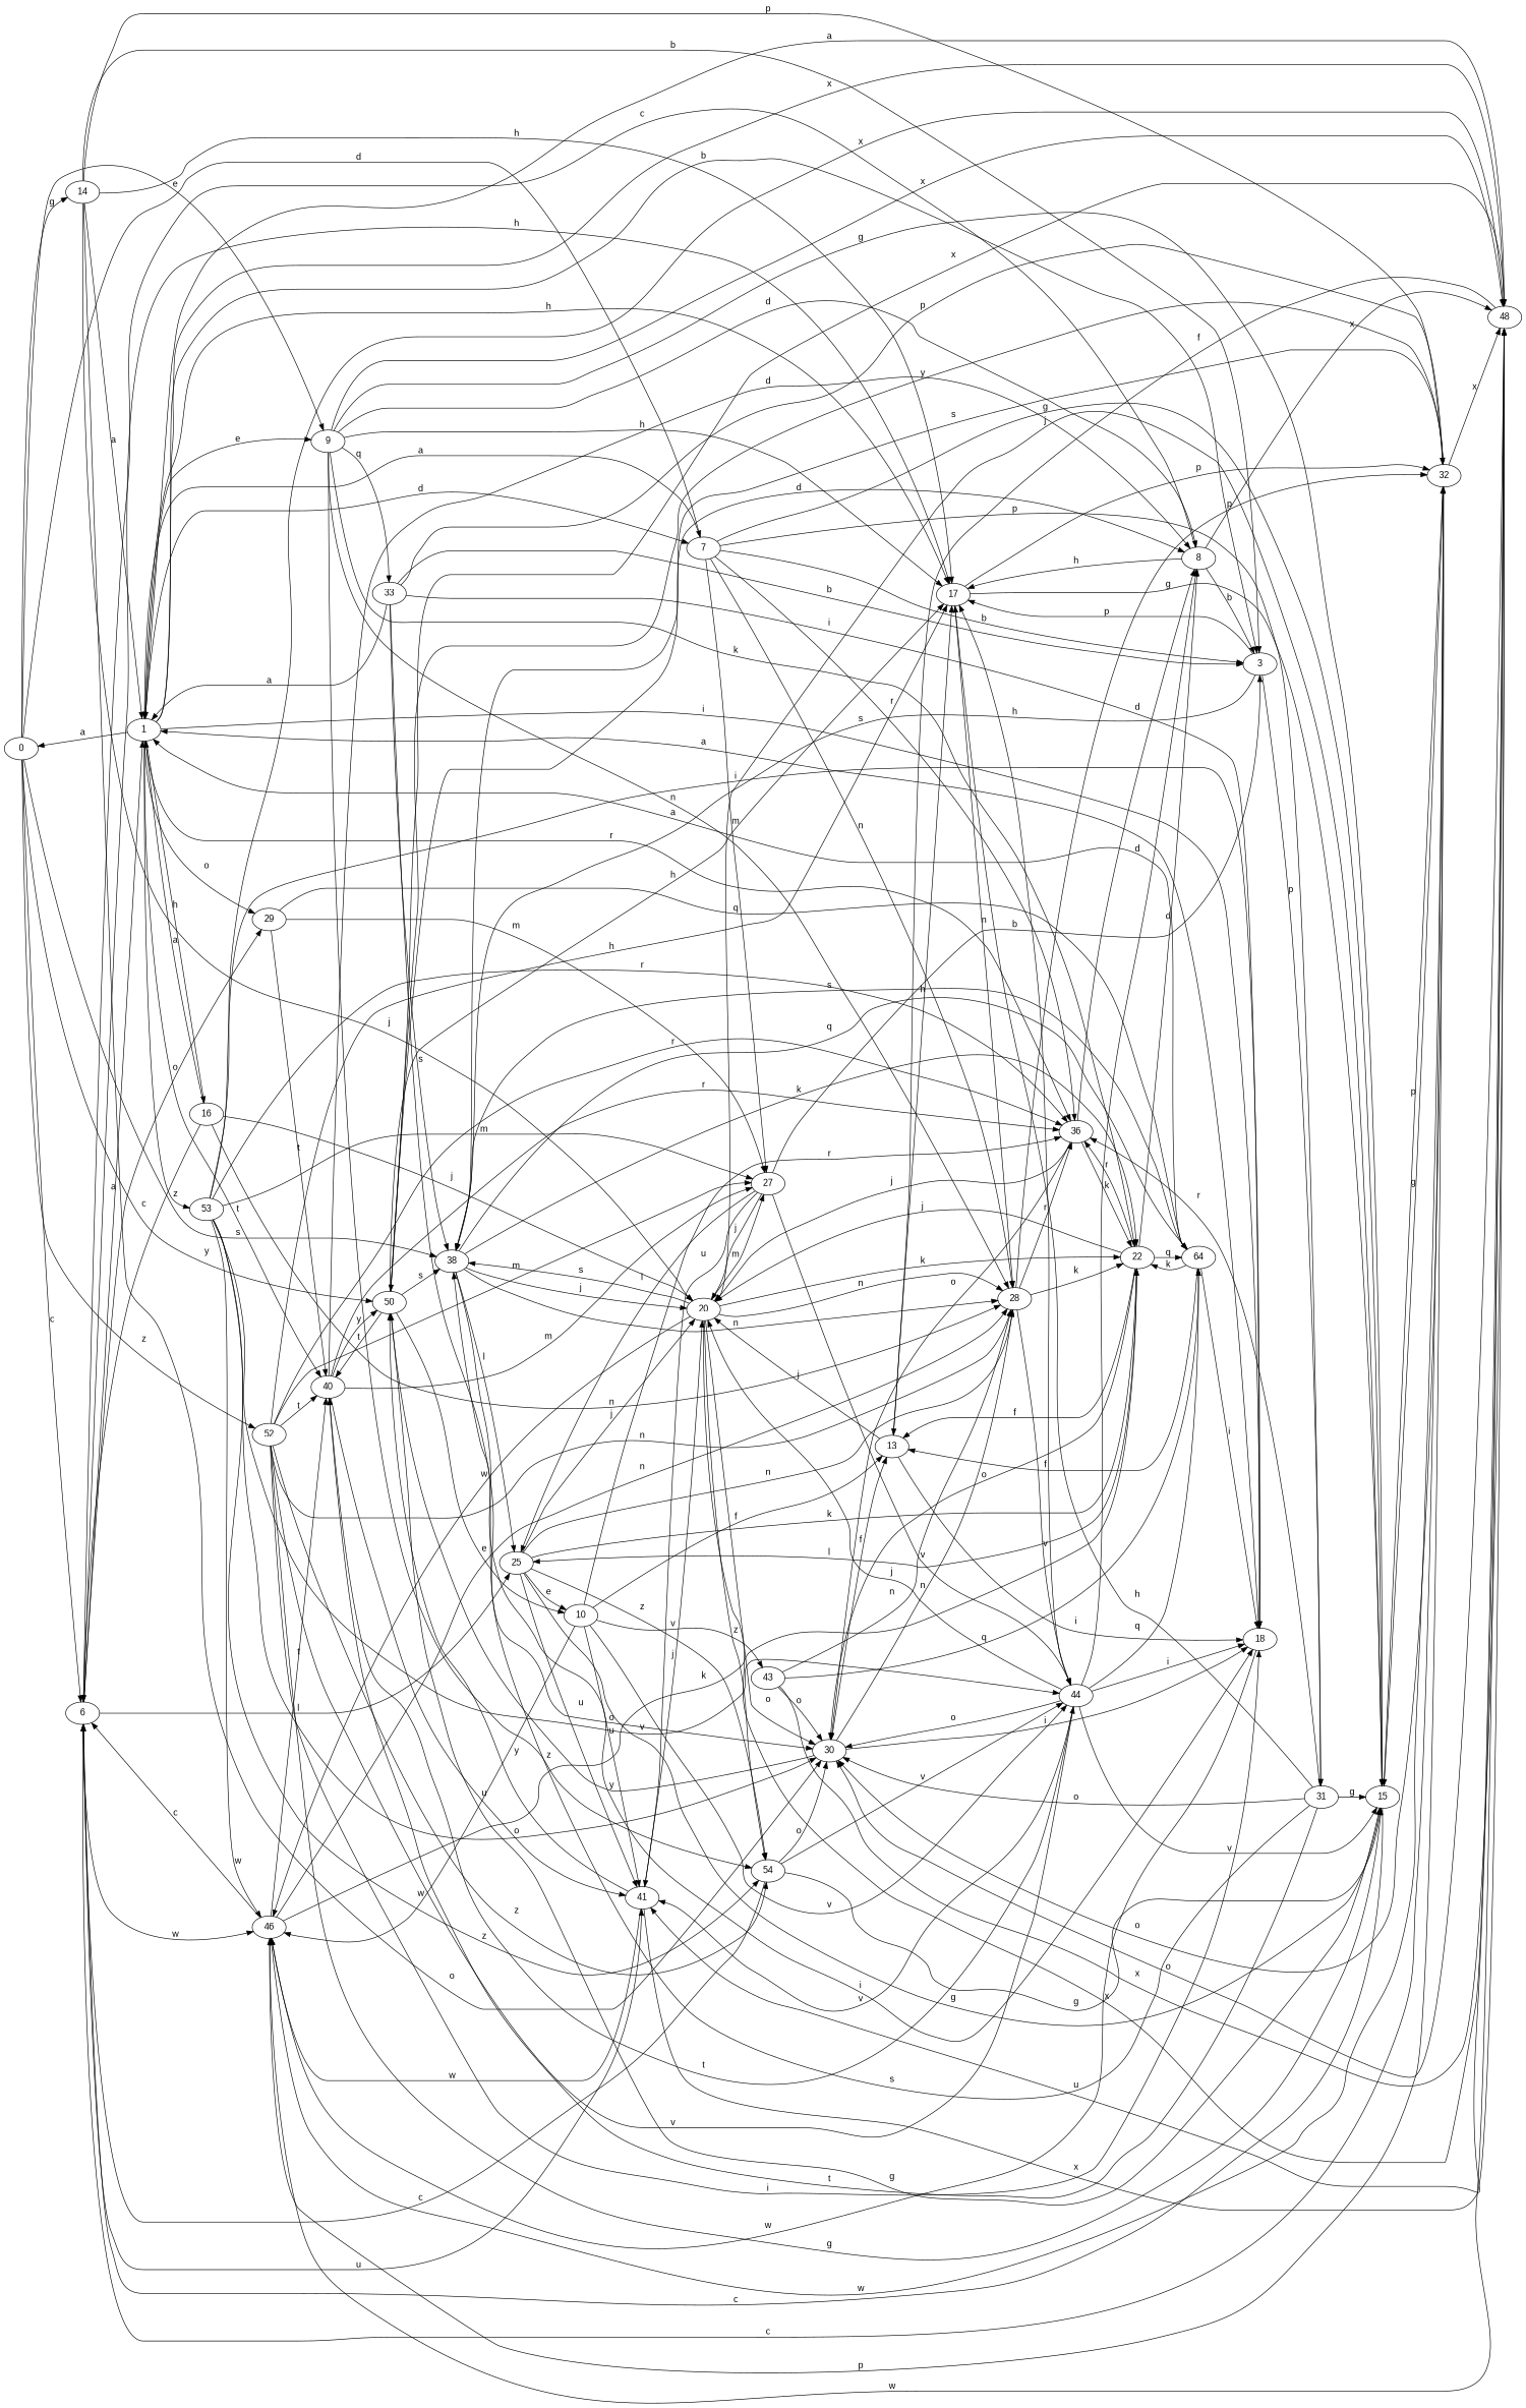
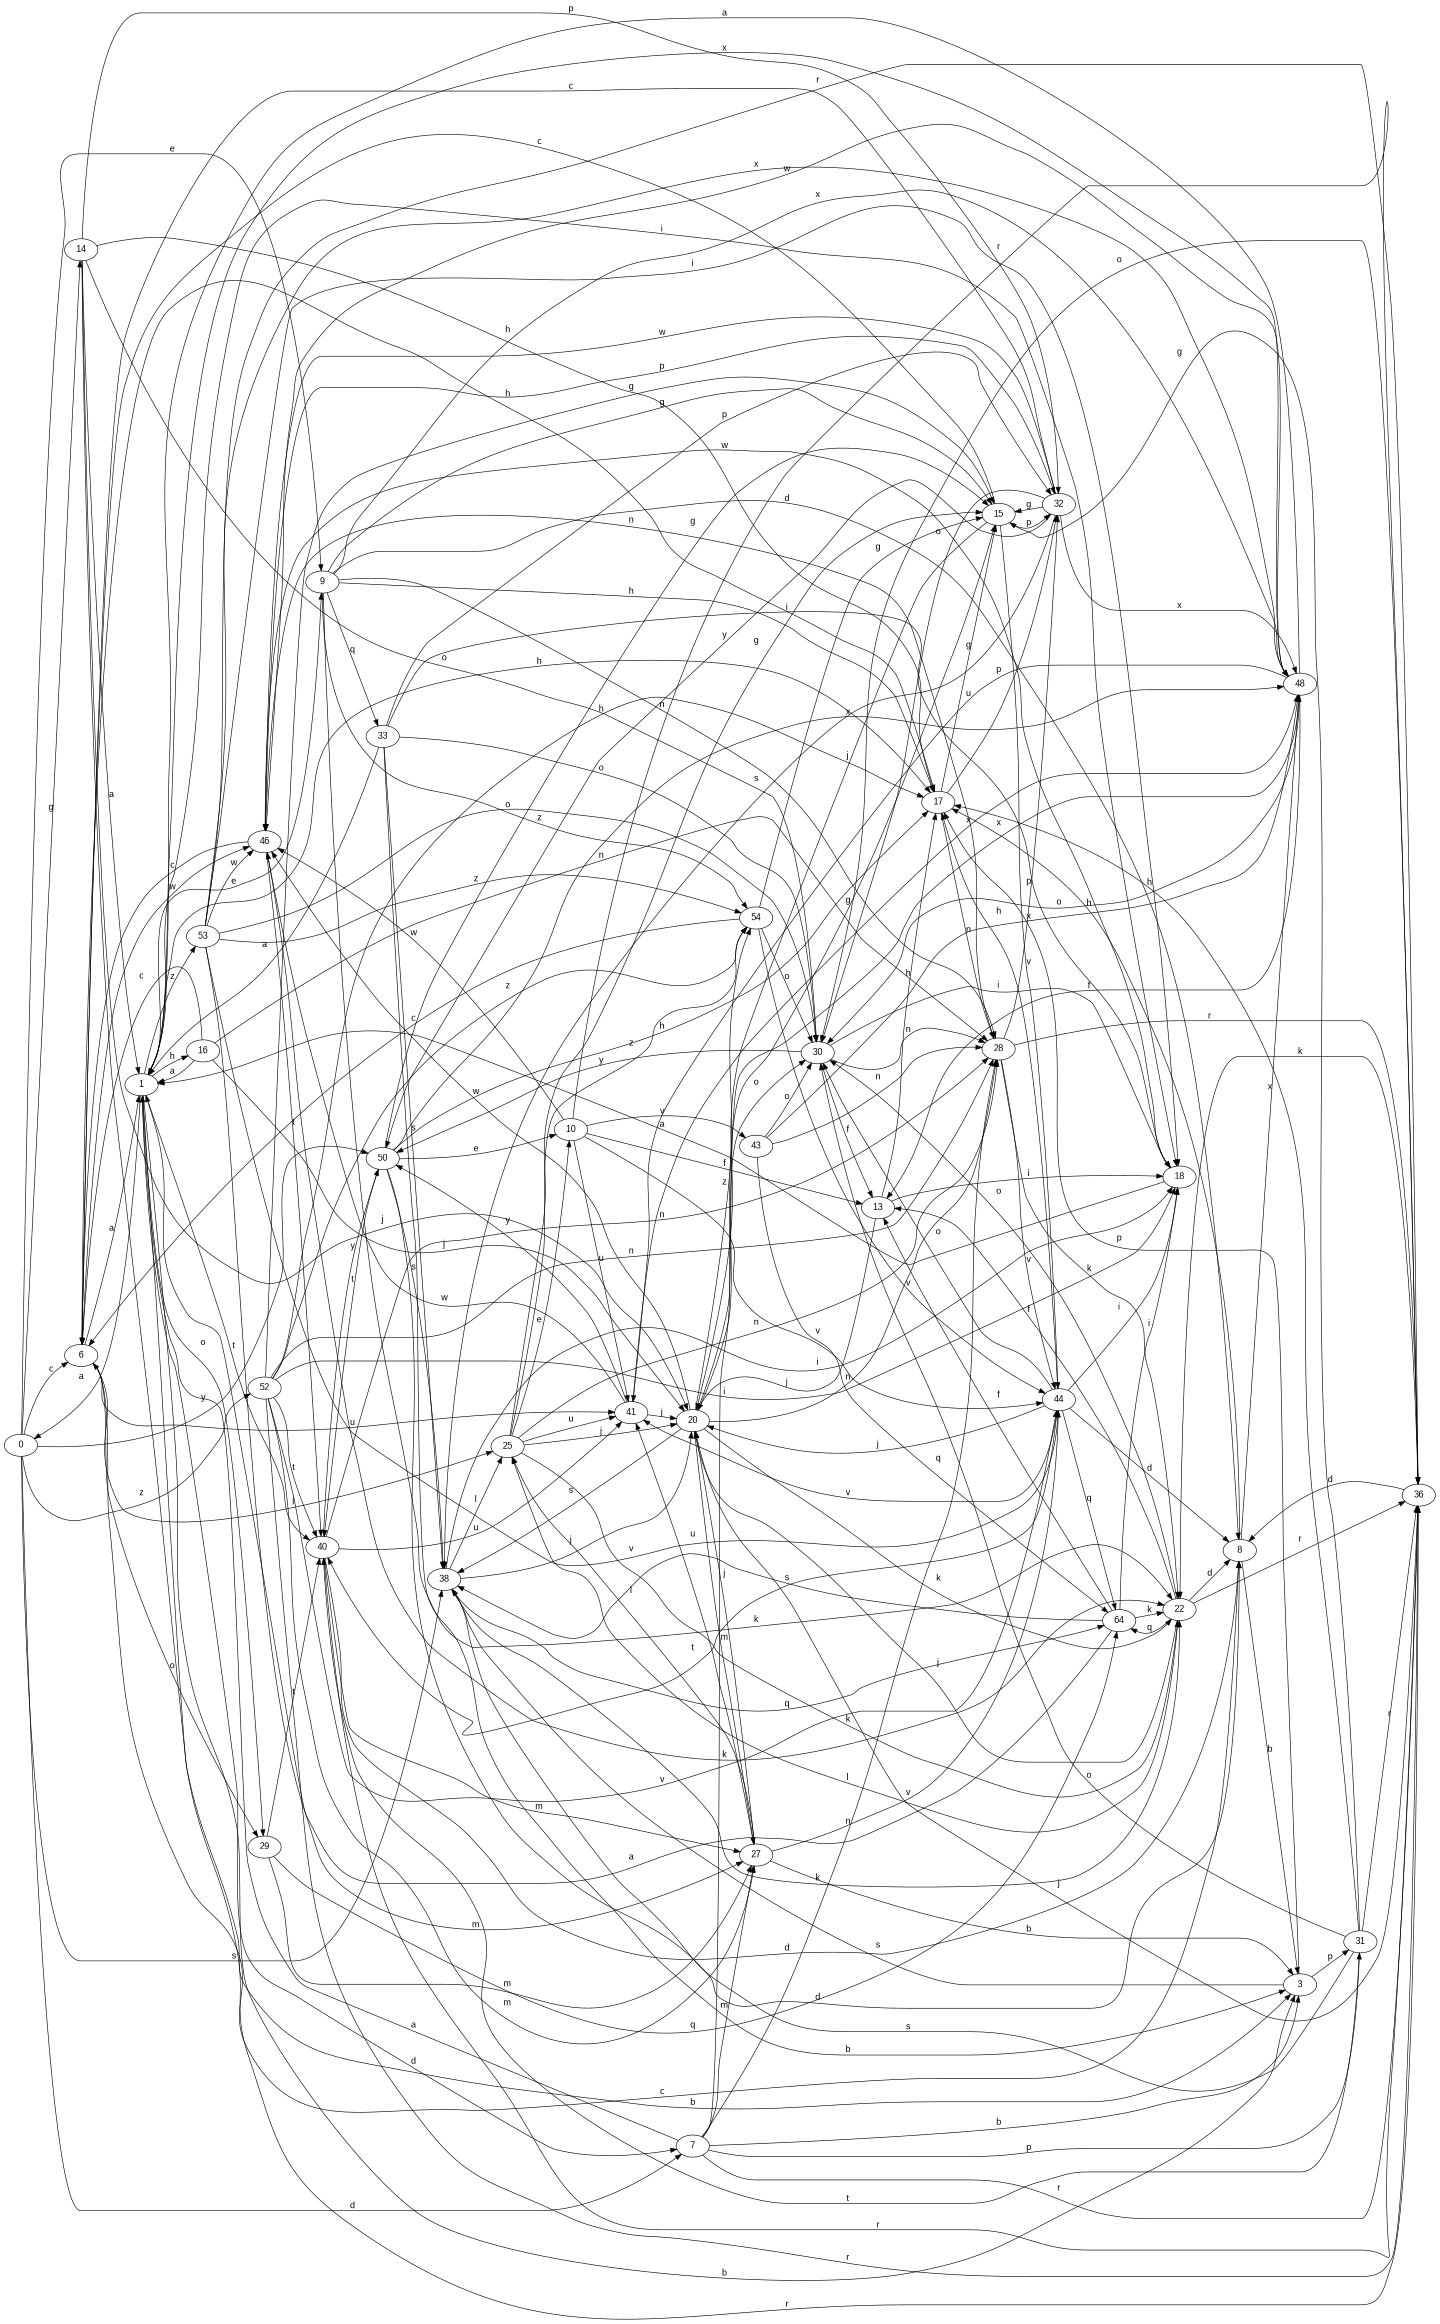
  strict digraph {
    fontname="Liberation Sans"
    rankdir=LR
    node [fontname="Liberation Sans"]
    edge [fontname="Liberation Sans"]
    0
    6
    7
    9
    14
    38
    50
    52
    1
    17
    29
    25
    41
    46
    3
    36
    31
    15
    27
    28
    48
    8
    22
    33
    54
    20
    30
    32
    18
    n30 [label=64]
    40
    10
    44
    16
    53
    13
    43
    0 -> 6 [label=c]
    0 -> 7 [label=d]
    0 -> 9 [label=e]
    0 -> 14 [label=g]
    0 -> 38 [label=s]
    0 -> 50 [label=y]
    0 -> 52 [label=z]
    6 -> 1 [label=a]
    6 -> 17 [label=h]
    6 -> 29 [label=o]
    6 -> 25 [label=l]
    6 -> 41 [label=u]
    6 -> 46 [label=w]
    7 -> 1 [label=a]
    7 -> 3 [label=b]
    7 -> 36 [label=r]
    7 -> 31 [label=p]
    7 -> 15 [label=g]
    7 -> 27 [label=m]
    7 -> 28 [label=n]
    9 -> 17 [label=h]
    9 -> 15 [label=g]
    9 -> 28 [label=n]
    9 -> 48 [label=x]
    9 -> 8 [label=d]
    9 -> 22 [label=k]
    9 -> 33 [label=q]
    9 -> 54 [label=z]
    14 -> 1 [label=a]
    14 -> 17 [label=h]
    14 -> 3 [label=b]
    14 -> 20 [label=j]
    14 -> 30 [label=o]
    14 -> 32 [label=p]
    38 -> 25 [label=l]
    38 -> 22 [label=k]
    38 -> 20 [label=j]
    38 -> 18 [label=i]
    38 -> n30 [label=q]
    50 -> 38 [label=s]
    50 -> 17 [label=h]
    50 -> 15 [label=g]
    50 -> 48 [label=x]
    50 -> 8 [label=d]
    50 -> 40 [label=t]
    50 -> 10 [label=e]
    52 -> 17 [label=h]
    52 -> 36 [label=r]
    52 -> 15 [label=g]
    52 -> 27 [label=m]
    52 -> 28 [label=n]
    52 -> 54 [label=z]
    52 -> 18 [label=i]
    52 -> 40 [label=t]
    52 -> 44 [label=v]
    1 -> 0 [label=a]
    1 -> 7 [label=d]
    1 -> 9 [label=e]
    1 -> 17 [label=h]
    1 -> 29 [label=o]
    1 -> 3 [label=b]
    1 -> 36 [label=r]
    1 -> 48 [label=x]
    1 -> 18 [label=i]
    1 -> 40 [label=t]
    1 -> 16 [label=h]
    1 -> 53 [label=z]
    17 -> 15 [label=g]
    17 -> 28 [label=n]
    17 -> 32 [label=p]
    29 -> 27 [label=m]
    29 -> n30 [label=q]
    29 -> 40 [label=t]
    25 -> 41 [label=u]
    25 -> 15 [label=g]
    25 -> 28 [label=n]
    25 -> 22 [label=k]
    25 -> 54 [label=z]
    25 -> 20 [label=j]
    25 -> 10 [label=e]
    41 -> 50 [label=y]
    41 -> 46 [label=w]
    41 -> 48 [label=x]
    41 -> 20 [label=j]
    46 -> 6 [label=c]
    46 -> 28 [label=n]
    46 -> 22 [label=k]
    46 -> 32 [label=p]
    46 -> 40 [label=t]
    3 -> 38 [label=s]
    3 -> 17 [label=p]
    3 -> 31 [label=p]
    36 -> 8 [label=d]
    36 -> 22 [label=k]
    36 -> 20 [label=j]
    36 -> 30 [label=o]
    31 -> 38 [label=s]
    31 -> 17 [label=h]
    31 -> 36 [label=r]
    31 -> 15 [label=g]
    31 -> 30 [label=o]
    31 -> 40 [label=t]
    15 -> 6 [label=c]
    15 -> 20 [label=j]
    15 -> 32 [label=p]
-   44 -> 15 [label=v]
+   15 -> 44 [label=v]
    27 -> 25 [label=l]
    27 -> 41 [label=u]
    27 -> 3 [label=b]
    27 -> 20 [label=j]
    27 -> 44 [label=v]
    28 -> 36 [label=r]
    28 -> 22 [label=k]
    28 -> 32 [label=p]
    28 -> 44 [label=v]
    48 -> 1 [label=a]
    48 -> 41 [label=u]
    48 -> 46 [label=w]
    48 -> 30 [label=o]
    48 -> 13 [label=f]
    8 -> 6 [label=c]
    8 -> 17 [label=h]
    8 -> 3 [label=b]
    8 -> 48 [label=x]
    22 -> 25 [label=l]
    22 -> 36 [label=r]
    22 -> 8 [label=d]
    22 -> 20 [label=j]
    22 -> 30 [label=o]
    22 -> n30 [label=q]
    22 -> 13 [label=f]
    33 -> 38 [label=s]
    33 -> 1 [label=a]
    33 -> 3 [label=b]
    33 -> 30 [label=o]
    33 -> 32 [label=p]
    33 -> 18 [label=i]
    54 -> 6 [label=c]
    54 -> 15 [label=g]
    54 -> 30 [label=o]
    54 -> 44 [label=v]
    20 -> 38 [label=s]
    20 -> 46 [label=w]
    20 -> 27 [label=m]
    20 -> 28 [label=n]
    20 -> 48 [label=x]
    20 -> 22 [label=k]
    20 -> 54 [label=z]
    20 -> 30 [label=o]
    30 -> 50 [label=y]
    30 -> 28 [label=n]
    30 -> 18 [label=i]
    30 -> 13 [label=f]
    32 -> 6 [label=c]
    32 -> 38 [label=s]
    32 -> 50 [label=y]
    32 -> 46 [label=w]
    32 -> 15 [label=g]
    32 -> 48 [label=x]
    32 -> 30 [label=o]
    18 -> 1 [label=a]
    18 -> 46 [label=w]
    n30 -> 38 [label=s]
    n30 -> 1 [label=a]
    n30 -> 22 [label=k]
    n30 -> 18 [label=i]
    n30 -> 13 [label=f]
    40 -> 50 [label=y]
    40 -> 41 [label=u]
    40 -> 36 [label=r]
    40 -> 27 [label=m]
-   38 -> 28 [label=n]
+   40 -> 28 [label=n]
    40 -> 8 [label=d]
    10 -> 41 [label=u]
    10 -> 46 [label=w]
    10 -> 36 [label=r]
    10 -> 44 [label=v]
    10 -> 13 [label=f]
    10 -> 43 [label=v]
    44 -> 17 [label=h]
    44 -> 41 [label=v]
    44 -> 8 [label=d]
    44 -> 20 [label=j]
    44 -> 30 [label=o]
    44 -> 18 [label=i]
    44 -> n30 [label=q]
    44 -> 40 [label=t]
    16 -> 6 [label=c]
    16 -> 1 [label=a]
    16 -> 28 [label=n]
    16 -> 20 [label=j]
    53 -> 46 [label=w]
    53 -> 36 [label=r]
    53 -> 27 [label=m]
    53 -> 48 [label=x]
    53 -> 54 [label=z]
    53 -> 30 [label=o]
    53 -> 18 [label=i]
    53 -> 44 [label=v]
    13 -> 17 [label=h]
    13 -> 20 [label=j]
    13 -> 18 [label=i]
    43 -> 28 [label=n]
    43 -> 48 [label=x]
    43 -> 30 [label=o]
    43 -> n30 [label=q]
  }
